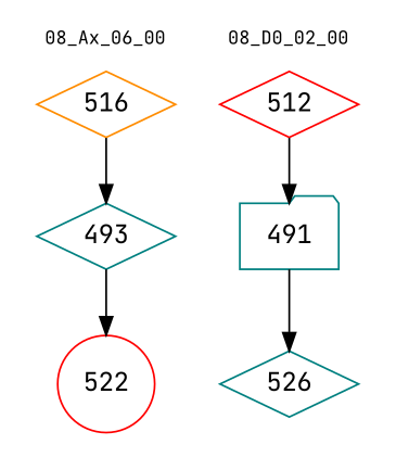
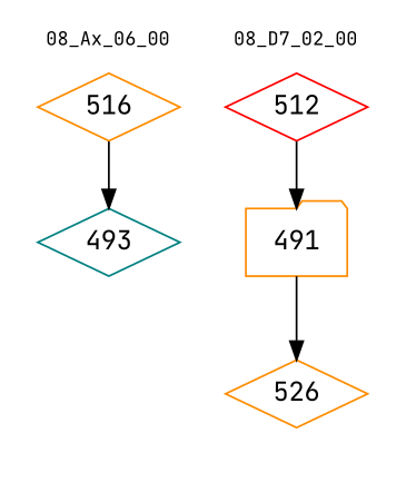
  digraph {
    fontname="JetBrains Mono"
    node [color=darkorange fontname="JetBrains Mono" shape=diamond]
    edge [color=black fontname="JetBrains Mono"]
    n1 [label=516]
    n2 [color=teal label=493]
-   n3 [color=red label=522 shape=circle]
    n4 [color=red label=512]
-   n5 [color=teal label=491 shape=folder]
-   n6 [color=teal label=526]
+   n5 [label=491 shape=folder]
+   n6 [label=526]
    subgraph cluster_1 {
      color=white
      fontsize=10
      label="08_Ax_06_00"
      n1
      n2
-     n3
    }
    subgraph cluster_2 {
      color=white
      fontsize=10
-     label="08_D0_02_00"
+     label="08_D7_02_00"
      n4
      n5
      n6
    }
    n1 -> n2
-   n2 -> n3
    n4 -> n5
    n5 -> n6
  }
